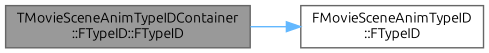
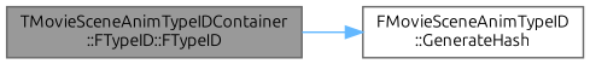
  digraph {
    rankdir=LR
    fontname=Ubuntu
    node [fontname=Ubuntu fontsize=10 shape=box style=filled]
    n1 [color=gray40 fillcolor=grey60 fontcolor=black height=0.2 label="TMovieSceneAnimTypeIDContainer\l::FTypeID::FTypeID" width=0.4]
-   n2 [color=grey40 fillcolor=white height=0.2 label="FMovieSceneAnimTypeID\l::FTypeID" width=0.4]
+   n2 [color=grey40 fillcolor=white height=0.2 label="FMovieSceneAnimTypeID\l::GenerateHash" width=0.4]
    n1 -> n2 [color=steelblue1 fontname=Ubuntu fontsize=10 labelfontname=Helvetica labelfontsize=10 style=solid]
  }
